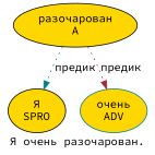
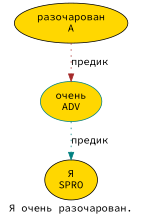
  digraph {
    fontname="Source Code Pro"
    label="Я очень разочарован."
    node [color=black fillcolor=gold fontname="Source Code Pro" penwidth=1 shape=ellipse style=filled]
    edge [fontname="Source Code Pro" style=dotted]
    n1 [label="Я\nSPRO"]
    n2 [color=teal label="очень\nADV"]
    n3 [label="разочарован\nA"]
-   n3 -> n1 [color=teal label="предик"]
+   n2 -> n1 [color=teal label="предик"]
    n3 -> n2 [color=brown label="предик"]
  }
